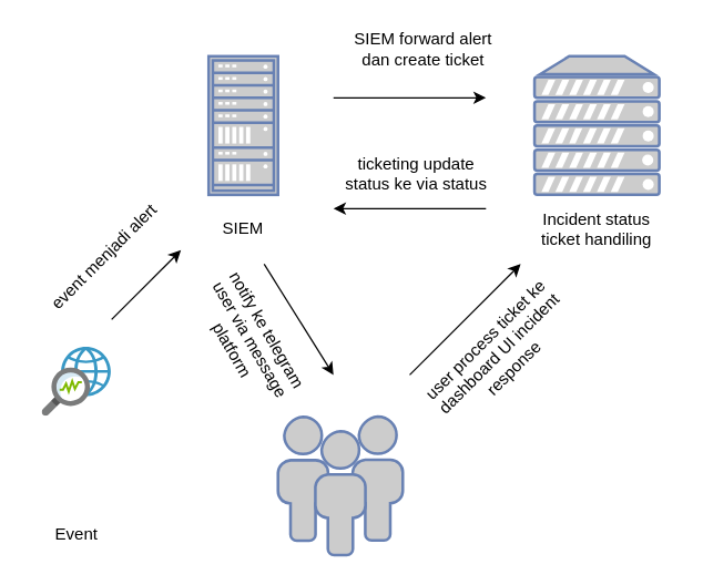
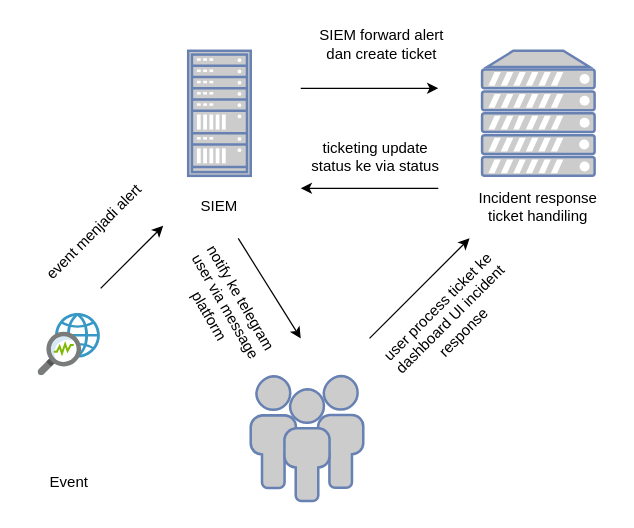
  <mxCell id="0" />
  <mxCell id="1" parent="0" />
  <mxCell id="2" value="" style="fontColor=#0066CC;verticalAlign=top;verticalLabelPosition=bottom;labelPosition=center;align=center;html=1;outlineConnect=0;fillColor=#CCCCCC;strokeColor=#6881B3;gradientColor=none;gradientDirection=north;strokeWidth=2;shape=mxgraph.networks.rack;" vertex="1" parent="1"><mxGeometry x="150" y="40" width="50" height="100" as="geometry" /></mxCell>
  <mxCell id="3" value="SIEM" style="text;html=1;strokeColor=none;fillColor=none;align=center;verticalAlign=middle;whiteSpace=wrap;rounded=0;" vertex="1" parent="1"><mxGeometry x="145" y="150" width="60" height="30" as="geometry" /></mxCell>
  <mxCell id="4" value="" style="sketch=0;aspect=fixed;html=1;points=[];align=center;image;fontSize=12;image=img/lib/mscae/Network_watcher.svg;" vertex="1" parent="1"><mxGeometry x="30" y="250" width="50" height="50" as="geometry" /></mxCell>
  <mxCell id="5" value="Event" style="text;html=1;strokeColor=none;fillColor=none;align=center;verticalAlign=middle;whiteSpace=wrap;rounded=0;" vertex="1" parent="1"><mxGeometry x="25" y="370" width="60" height="30" as="geometry" /></mxCell>
  <mxCell id="6" value="" style="endArrow=classic;html=1;rounded=0;" edge="1" parent="1"><mxGeometry width="50" height="50" relative="1" as="geometry"><mxPoint x="80" y="230" as="sourcePoint" /><mxPoint x="130" y="180" as="targetPoint" /></mxGeometry></mxCell>
  <mxCell id="7" value="event menjadi alert" style="text;html=1;strokeColor=none;fillColor=none;align=center;verticalAlign=middle;whiteSpace=wrap;rounded=0;rotation=-45;" vertex="1" parent="1"><mxGeometry x="20" y="170" width="110" height="30" as="geometry" /></mxCell>
  <mxCell id="8" value="" style="fontColor=#0066CC;verticalAlign=top;verticalLabelPosition=bottom;labelPosition=center;align=center;html=1;outlineConnect=0;fillColor=#CCCCCC;strokeColor=#6881B3;gradientColor=none;gradientDirection=north;strokeWidth=2;shape=mxgraph.networks.users;" vertex="1" parent="1"><mxGeometry x="200" y="300" width="90" height="100" as="geometry" /></mxCell>
  <mxCell id="9" value="" style="endArrow=classic;html=1;rounded=0;" edge="1" parent="1"><mxGeometry width="50" height="50" relative="1" as="geometry"><mxPoint x="190" y="190" as="sourcePoint" /><mxPoint x="240" y="270" as="targetPoint" /></mxGeometry></mxCell>
  <mxCell id="10" value="&lt;div&gt;notify ke telegram user via message platform&lt;/div&gt;" style="text;html=1;strokeColor=none;fillColor=none;align=center;verticalAlign=middle;whiteSpace=wrap;rounded=0;rotation=60;" vertex="1" parent="1"><mxGeometry x="130" y="230" width="100" height="30" as="geometry" /></mxCell>
  <mxCell id="11" value="" style="endArrow=classic;html=1;rounded=0;" edge="1" parent="1"><mxGeometry width="50" height="50" relative="1" as="geometry"><mxPoint x="240" y="70" as="sourcePoint" /><mxPoint x="350" y="70" as="targetPoint" /></mxGeometry></mxCell>
  <mxCell id="12" value="" style="fontColor=#0066CC;verticalAlign=top;verticalLabelPosition=bottom;labelPosition=center;align=center;html=1;outlineConnect=0;fillColor=#CCCCCC;strokeColor=#6881B3;gradientColor=none;gradientDirection=north;strokeWidth=2;shape=mxgraph.networks.server;" vertex="1" parent="1"><mxGeometry x="385" y="40" width="90" height="100" as="geometry" /></mxCell>
- <mxCell id="13" value="Incident status ticket handiling" style="text;html=1;strokeColor=none;fillColor=none;align=center;verticalAlign=middle;whiteSpace=wrap;rounded=0;" vertex="1" parent="1"><mxGeometry x="375" y="150" width="110" height="30" as="geometry" /></mxCell>
+ <mxCell id="13" value="Incident response ticket handiling" style="text;html=1;strokeColor=none;fillColor=none;align=center;verticalAlign=middle;whiteSpace=wrap;rounded=0;" vertex="1" parent="1"><mxGeometry x="375" y="150" width="110" height="30" as="geometry" /></mxCell>
  <mxCell id="14" value="SIEM forward alert dan create ticket" style="text;html=1;strokeColor=none;fillColor=none;align=center;verticalAlign=middle;whiteSpace=wrap;rounded=0;" vertex="1" parent="1"><mxGeometry x="245" y="20" width="120" height="30" as="geometry" /></mxCell>
  <mxCell id="15" value="" style="endArrow=classic;html=1;rounded=0;" edge="1" parent="1"><mxGeometry width="50" height="50" relative="1" as="geometry"><mxPoint x="295" y="270" as="sourcePoint" /><mxPoint x="375" y="190" as="targetPoint" /></mxGeometry></mxCell>
  <mxCell id="16" value="user process ticket ke dashboard UI incident response" style="text;html=1;strokeColor=none;fillColor=none;align=center;verticalAlign=middle;whiteSpace=wrap;rounded=0;rotation=-45;" vertex="1" parent="1"><mxGeometry x="300" y="240" width="120" height="30" as="geometry" /></mxCell>
  <mxCell id="17" value="" style="endArrow=classic;html=1;rounded=0;" edge="1" parent="1"><mxGeometry width="50" height="50" relative="1" as="geometry"><mxPoint x="350" y="150" as="sourcePoint" /><mxPoint x="240" y="150" as="targetPoint" /></mxGeometry></mxCell>
  <mxCell id="18" value="ticketing update status ke via status" style="text;html=1;strokeColor=none;fillColor=none;align=center;verticalAlign=middle;whiteSpace=wrap;rounded=0;" vertex="1" parent="1"><mxGeometry x="240" y="110" width="120" height="30" as="geometry" /></mxCell>
